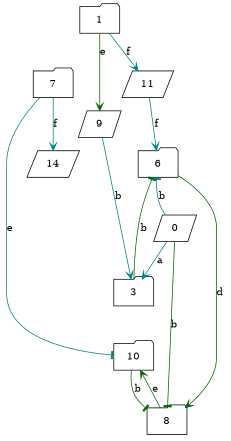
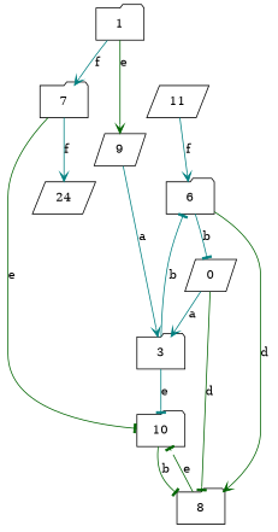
  strict digraph {
    node [shape=folder]
    edge [arrowhead=vee color=teal]
    n1 [label=7]
    10
-   14 [shape=parallelogram]
+   14 [shape=parallelogram label=24]
    8
    3
    6
    9 [shape=parallelogram]
    11 [shape=parallelogram]
    0 [shape=parallelogram]
    1
-   n1 -> 10 [arrowhead=tee label=e]
+   n1 -> 10 [arrowhead=tee color=darkgreen label=e]
    n1 -> 14 [label=f]
    10 -> 8 [arrowhead=tee color=darkgreen label=b]
-   8 -> 10 [color=darkgreen label=e]
-   3 -> 6 [arrowhead=tee color=darkgreen label=b]
+   8 -> 10 [arrowhead=tee color=darkgreen label=e]
+   3 -> 10 [arrowhead=tee label=e]
+   3 -> 6 [arrowhead=tee label=b]
    6 -> 8 [color=darkgreen label=d]
-   9 -> 3 [label=b]
+   9 -> 3 [label=a]
    11 -> 6 [label=f]
-   0 -> 8 [arrowhead=tee color=darkgreen label=b]
+   0 -> 8 [arrowhead=tee color=darkgreen label=d]
    0 -> 3 [label=a]
-   0 -> 6 [arrowhead=tee label=b]
+   6 -> 0 [arrowhead=tee label=b]
    1 -> 9 [color=darkgreen label=e]
-   1 -> 11 [label=f]
+   1 -> n1 [label=f]
  }
